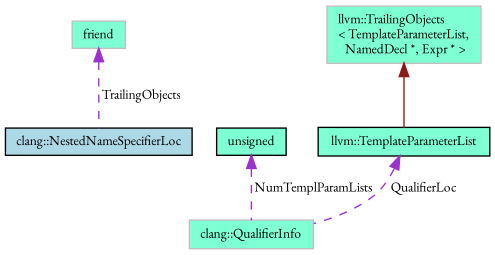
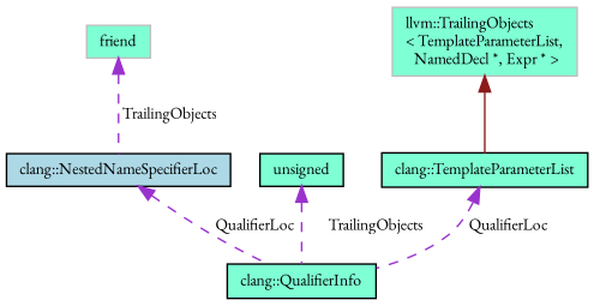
  digraph {
    fontname="EB Garamond"
    node [color=black fillcolor=aquamarine fontname="EB Garamond" fontsize=10 shape=record style=filled]
    edge [color=darkorchid3 dir=back fontname="EB Garamond" fontsize=10 labelfontname=Helvetica labelfontsize=10 style=dashed]
-   n1 [color=grey75 fontcolor=black height=0.2 label="clang::QualifierInfo" width=0.4]
+   n1 [fontcolor=black height=0.2 label="clang::QualifierInfo" width=0.4]
    n2 [fillcolor=lightblue height=0.2 label="clang::NestedNameSpecifierLoc" width=0.4]
    n3 [height=0.2 label=unsigned width=0.4]
-   n4 [height=0.2 label="llvm::TemplateParameterList" width=0.4]
+   n4 [height=0.2 label="clang::TemplateParameterList" width=0.4]
    n5 [color=grey75 height=0.2 label="llvm::TrailingObjects\l\< TemplateParameterList,\l NamedDecl *, Expr * \>" width=0.4]
    n6 [color=grey75 height=0.2 label=friend width=0.4]
-   n3 -> n1 [label=" NumTemplParamLists"]
+   n2 -> n1 [label=" QualifierLoc"]
+   n3 -> n1 [label=" TrailingObjects"]
    n4 -> n1 [label=" QualifierLoc"]
    n5 -> n4 [color=firebrick4 style=solid]
    n6 -> n2 [label=" TrailingObjects"]
  }
